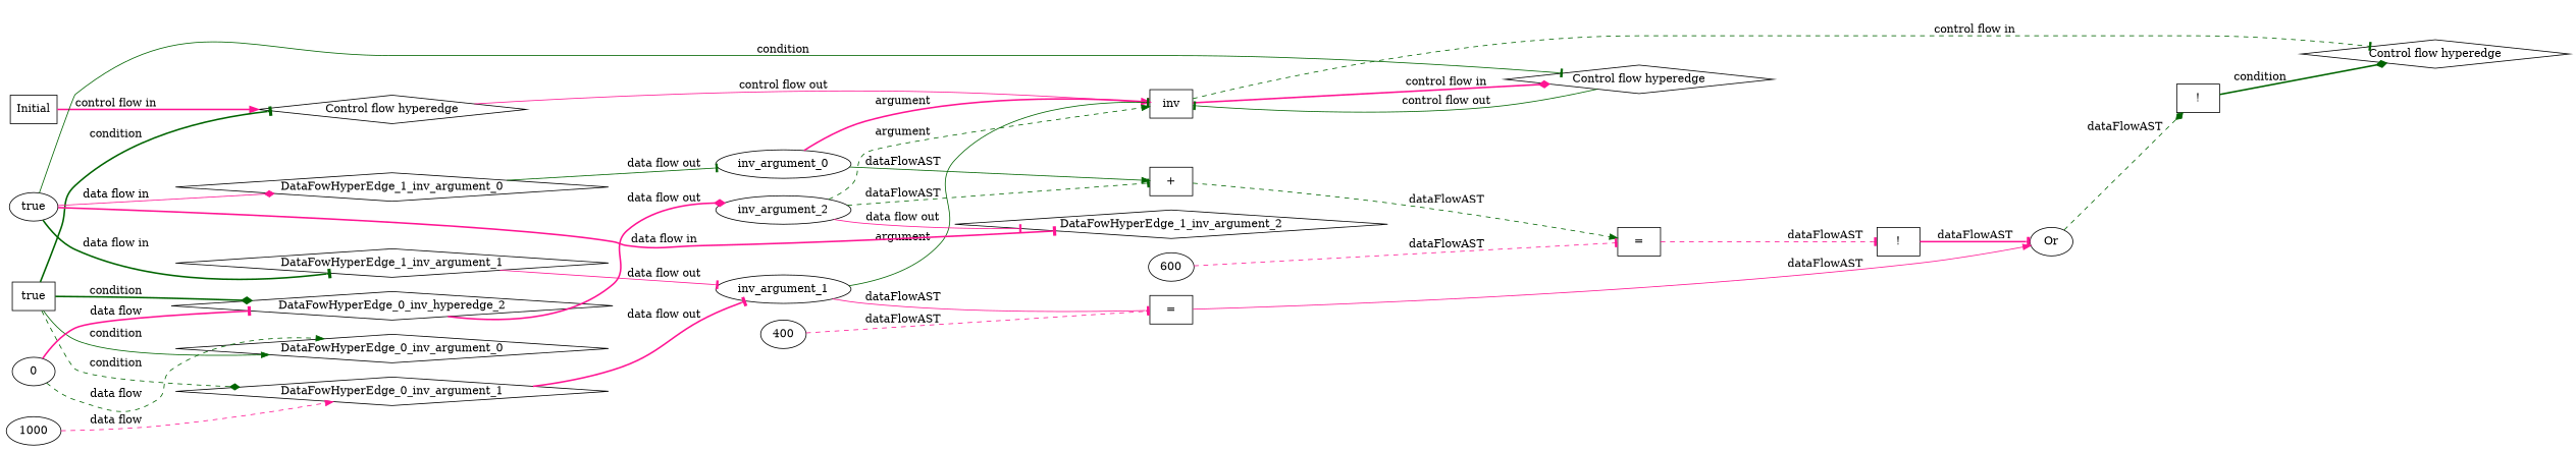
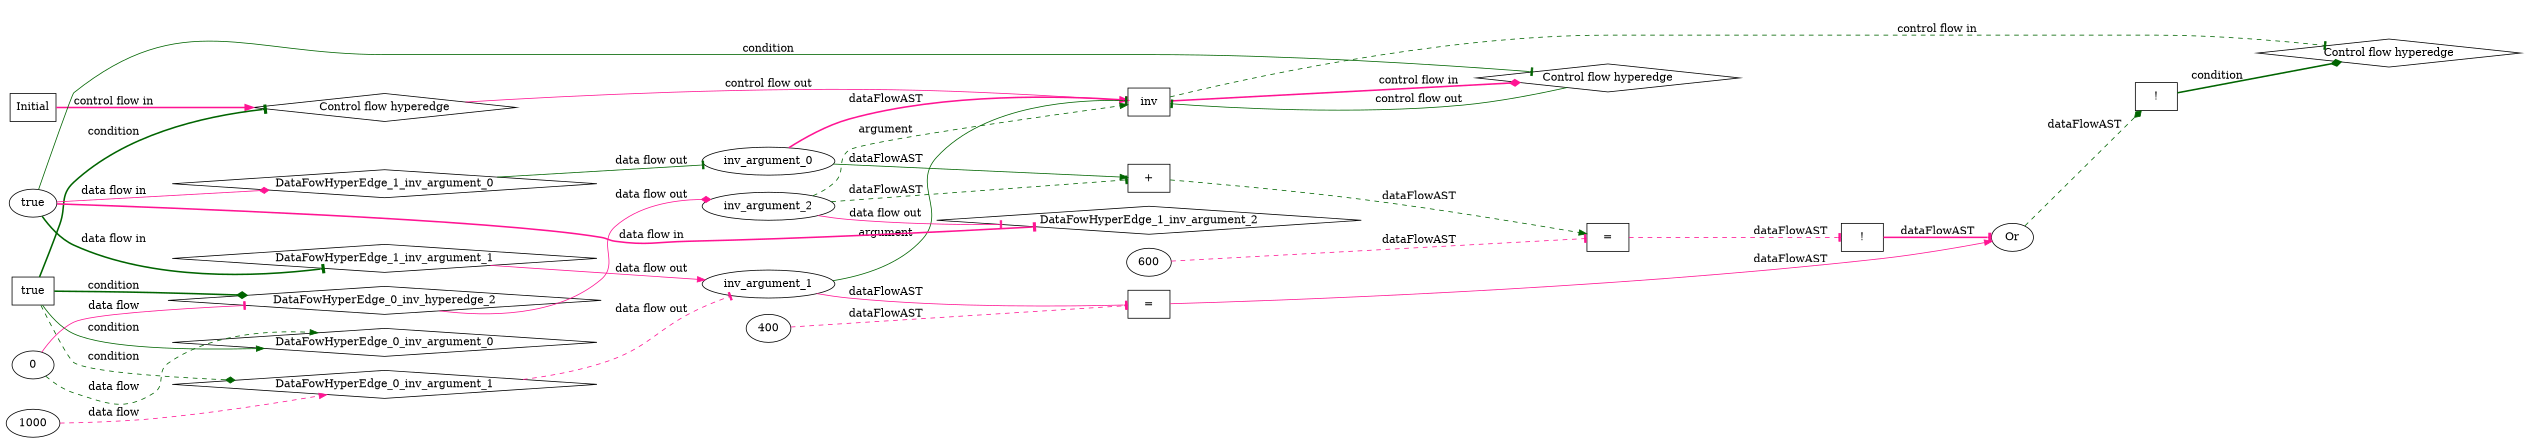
  digraph {
    rankdir=LR
    node [shape=diamond]
    edge [arrowhead=tee color=deeppink style=dashed]
    n1 [label=inv nodeName=inv shape=rect]
    n2 [label="Control flow hyperedge" nodeName=ControlFowHyperEdge_1]
    n3 [label="Control flow hyperedge" nodeName=ControlFowHyperEdge_2]
    n4 [label=Initial nodeName=Initial shape=rect]
    n5 [label="Control flow hyperedge" nodeName=ControlFowHyperEdge_0]
    n6 [label=inv_argument_0 nodeName=argument0 shape=oval]
    n7 [label="+" nodeName=xxxFALSE___inv_2xxxguard_0_node_4 shape=rect]
    n8 [label="=" nodeName=xxxFALSE___inv_2xxxguard_0_node_3 shape=rect]
    n9 [label=inv_argument_1 nodeName=argument1 shape=oval]
    n10 [label="=" nodeName=xxxFALSE___inv_2xxxguard_0_node_8 shape=rect]
    n11 [label=Or nodeName=xxxFALSE___inv_2xxxguard_0_node_1 shape=""]
    n12 [label=inv_argument_2 nodeName=argument2 shape=oval]
    n13 [label=DataFowHyperEdge_1_inv_argument_2 nodeName=DataFowHyperEdge_1_inv_argument_2]
    n14 [label=true nodeName=true_0 shape=rect]
    n15 [label=DataFowHyperEdge_0_inv_argument_0 nodeName=DataFowHyperEdge_0_inv_argument_0]
    n16 [label=DataFowHyperEdge_0_inv_argument_1 nodeName=DataFowHyperEdge_0_inv_argument_1]
    n17 [label=DataFowHyperEdge_0_inv_hyperedge_2 nodeName=DataFowHyperEdge_0_inv_argument_2]
    n18 [label=0 nodeName=xxxinv___Initial_0xxxdataFlow_0_node_0 shape=""]
    n19 [label=1000 nodeName=xxxinv___Initial_0xxxdataFlow1_node_0 shape=""]
    n20 [label=true nodeName=xxxinv___inv_1xxxguard_0_node_0 shape=""]
    n21 [label=DataFowHyperEdge_1_inv_argument_0 nodeName=DataFowHyperEdge_1_inv_argument_0]
    n22 [label=DataFowHyperEdge_1_inv_argument_1 nodeName=DataFowHyperEdge_1_inv_argument_1]
    n23 [label="!" nodeName=xxxFALSE___inv_2xxxguard_0_node_0 shape=rect]
    n24 [label="!" nodeName=xxxFALSE___inv_2xxxguard_0_node_2 shape=rect]
    n25 [label=600 nodeName=xxxFALSE___inv_2xxxguard_0_node_7 shape=""]
    n26 [label=400 nodeName=xxxFALSE___inv_2xxxguard_0_node_10 shape=""]
    n1 -> n2 [arrowhead=diamond label="control flow in" style=bold]
    n1 -> n3 [color=darkgreen label="control flow in"]
    n2 -> n1 [color=darkgreen label="control flow out" style=solid]
    n4 -> n5 [arrowhead=normal label="control flow in" style=bold]
    n5 -> n1 [label="control flow out" style=solid]
-   n6 -> n1 [arrowhead=normal label=argument style=bold]
+   n6 -> n1 [arrowhead=normal label=dataFlowAST style=bold]
    n6 -> n7 [arrowhead=normal color=darkgreen label=dataFlowAST style=solid]
    n7 -> n8 [arrowhead=normal color=darkgreen label=dataFlowAST]
    n8 -> n24 [label=dataFlowAST]
    n9 -> n1 [color=darkgreen label=argument style=solid]
    n9 -> n10 [label=dataFlowAST style=solid]
    n10 -> n11 [arrowhead=normal label=dataFlowAST style=solid]
    n11 -> n23 [arrowhead=diamond color=darkgreen label=dataFlowAST]
    n12 -> n1 [arrowhead=normal color=darkgreen label=argument]
    n12 -> n7 [color=darkgreen label=dataFlowAST]
    n12 -> n13 [label="data flow out" style=solid]
    n14 -> n5 [color=darkgreen label=condition style=bold]
    n14 -> n15 [arrowhead=normal color=darkgreen label=condition style=solid]
    n14 -> n16 [arrowhead=diamond color=darkgreen label=condition]
    n14 -> n17 [arrowhead=diamond color=darkgreen label=condition style=bold]
-   n16 -> n9 [label="data flow out" style=bold]
-   n17 -> n12 [arrowhead=diamond label="data flow out" style=bold]
+   n16 -> n9 [label="data flow out"]
+   n17 -> n12 [arrowhead=diamond label="data flow out" style=solid]
    n18 -> n15 [arrowhead=normal color=darkgreen label="data flow"]
-   n18 -> n17 [label="data flow" style=bold]
+   n18 -> n17 [label="data flow" style=solid]
    n19 -> n16 [arrowhead=normal label="data flow"]
    n20 -> n2 [color=darkgreen label=condition style=solid]
    n20 -> n13 [label="data flow in" style=bold]
    n20 -> n21 [arrowhead=diamond label="data flow in" style=solid]
    n20 -> n22 [color=darkgreen label="data flow in" style=bold]
    n21 -> n6 [color=darkgreen label="data flow out" style=solid]
-   n22 -> n9 [label="data flow out" style=solid]
+   n22 -> n9 [arrowhead=normal label="data flow out" style=solid]
    n23 -> n3 [arrowhead=diamond color=darkgreen label=condition style=bold]
    n24 -> n11 [label=dataFlowAST style=bold]
    n25 -> n8 [label=dataFlowAST]
    n26 -> n10 [label=dataFlowAST]
  }
